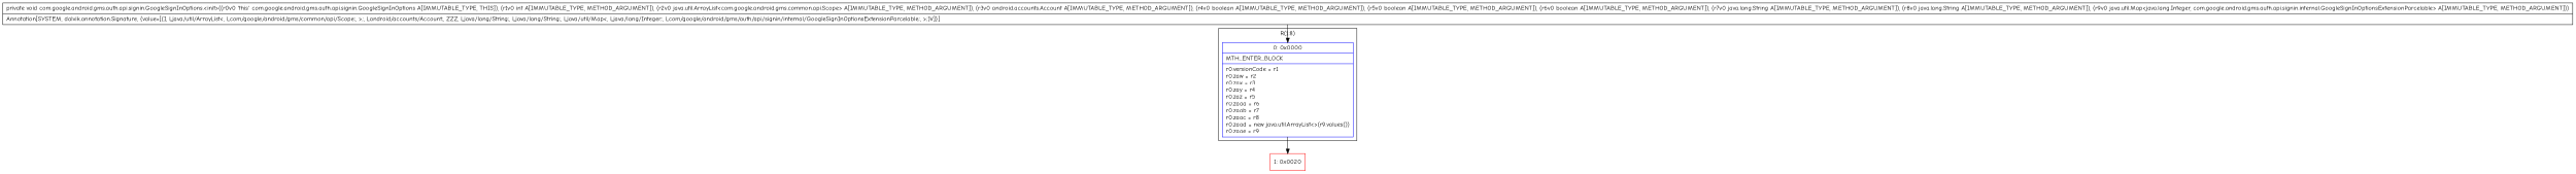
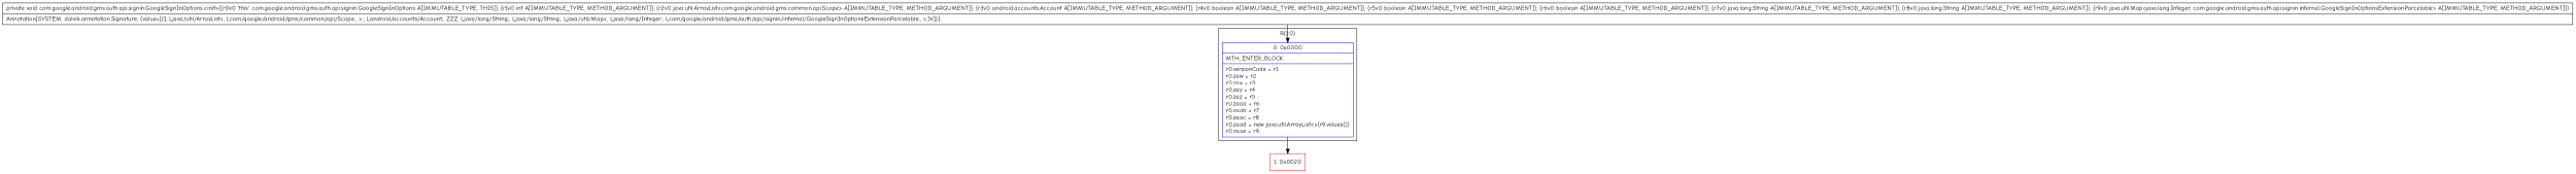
  digraph {
    fontname="Comic Neue"
    node [shape=record fontname="Comic Neue"]
    edge [fontname="Comic Neue"]
    n1 [color=blue label="{0\:\ 0x0000|MTH_ENTER_BLOCK\l|r0.versionCode = r1\lr0.zaw = r2\lr0.zax = r3\lr0.zay = r4\lr0.zaz = r5\lr0.zaaa = r6\lr0.zaab = r7\lr0.zaac = r8\lr0.zaad = new java.util.ArrayList\<\>(r9.values())\lr0.zaae = r9\l}"]
    n2 [color=red label="{1\:\ 0x0020}"]
    n3 [label="{private void com.google.android.gms.auth.api.signin.GoogleSignInOptions.\<init\>((r0v0 'this' com.google.android.gms.auth.api.signin.GoogleSignInOptions A[IMMUTABLE_TYPE, THIS]), (r1v0 int A[IMMUTABLE_TYPE, METHOD_ARGUMENT]), (r2v0 java.util.ArrayList\<com.google.android.gms.common.api.Scope\> A[IMMUTABLE_TYPE, METHOD_ARGUMENT]), (r3v0 android.accounts.Account A[IMMUTABLE_TYPE, METHOD_ARGUMENT]), (r4v0 boolean A[IMMUTABLE_TYPE, METHOD_ARGUMENT]), (r5v0 boolean A[IMMUTABLE_TYPE, METHOD_ARGUMENT]), (r6v0 boolean A[IMMUTABLE_TYPE, METHOD_ARGUMENT]), (r7v0 java.lang.String A[IMMUTABLE_TYPE, METHOD_ARGUMENT]), (r8v0 java.lang.String A[IMMUTABLE_TYPE, METHOD_ARGUMENT]), (r9v0 java.util.Map\<java.lang.Integer, com.google.android.gms.auth.api.signin.internal.GoogleSignInOptionsExtensionParcelable\> A[IMMUTABLE_TYPE, METHOD_ARGUMENT]))  | Annotation[SYSTEM, dalvik.annotation.Signature, \{value=[(I, Ljava\/util\/ArrayList\<, Lcom\/google\/android\/gms\/common\/api\/Scope;, \>;, Landroid\/accounts\/Account;, ZZZ, Ljava\/lang\/String;, Ljava\/lang\/String;, Ljava\/util\/Map\<, Ljava\/lang\/Integer;, Lcom\/google\/android\/gms\/auth\/api\/signin\/internal\/GoogleSignInOptionsExtensionParcelable;, \>;)V]\}]\l}"]
    subgraph cluster_1 {
-     label="R(1:8)"
+     label="R(1:0)"
      n1
    }
    n1 -> n2
    n3 -> n1
  }
